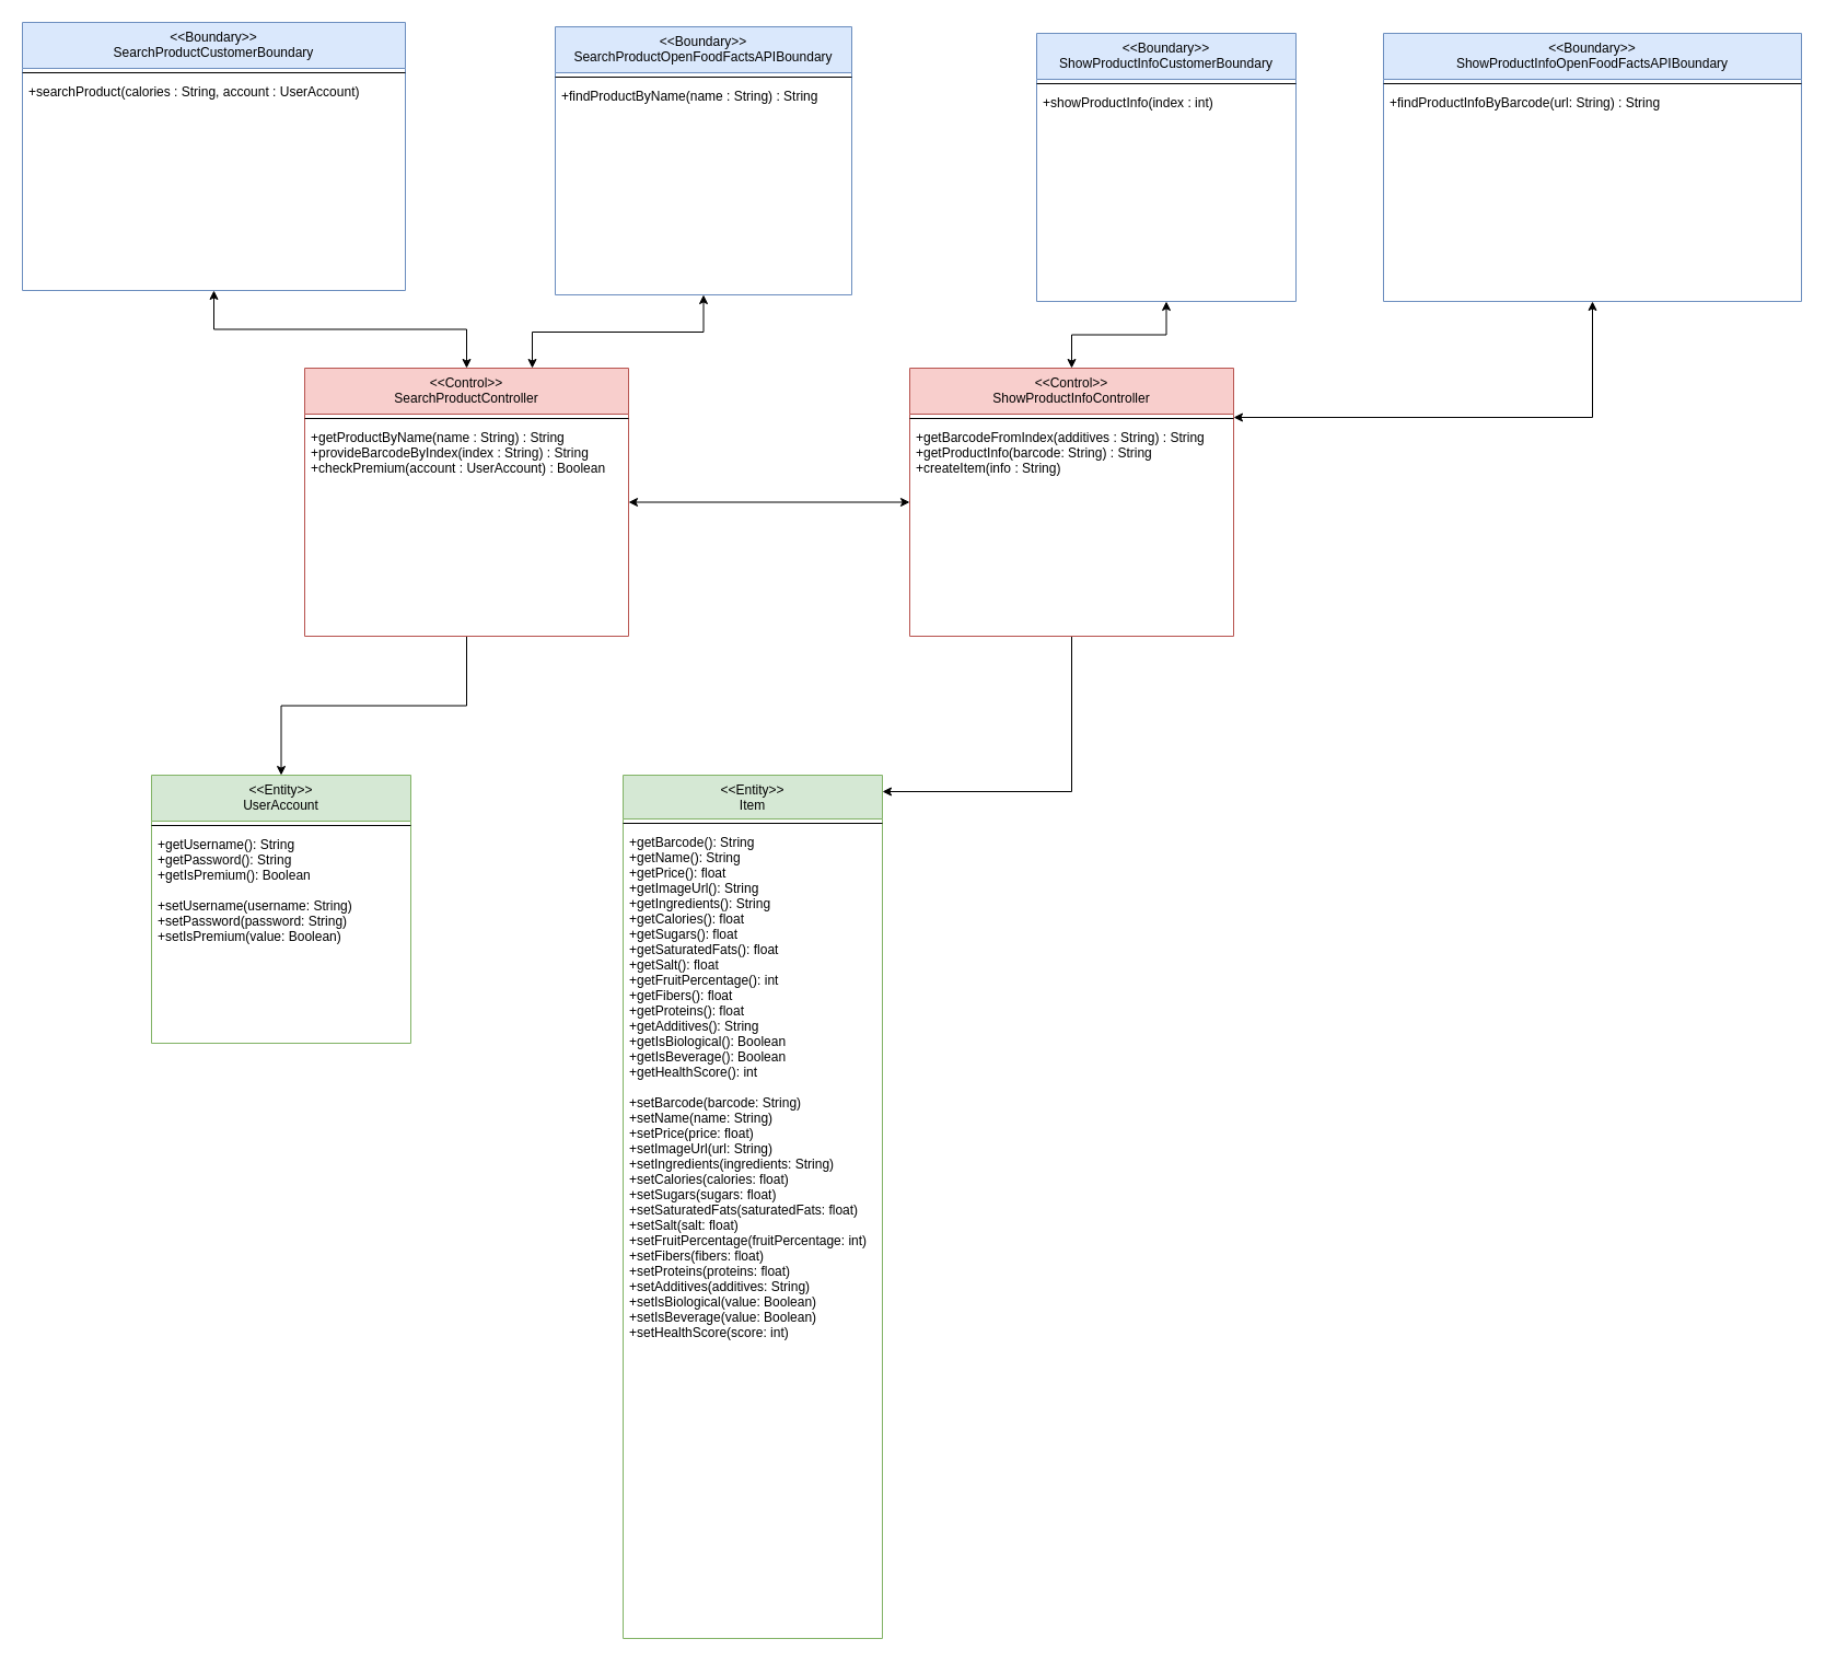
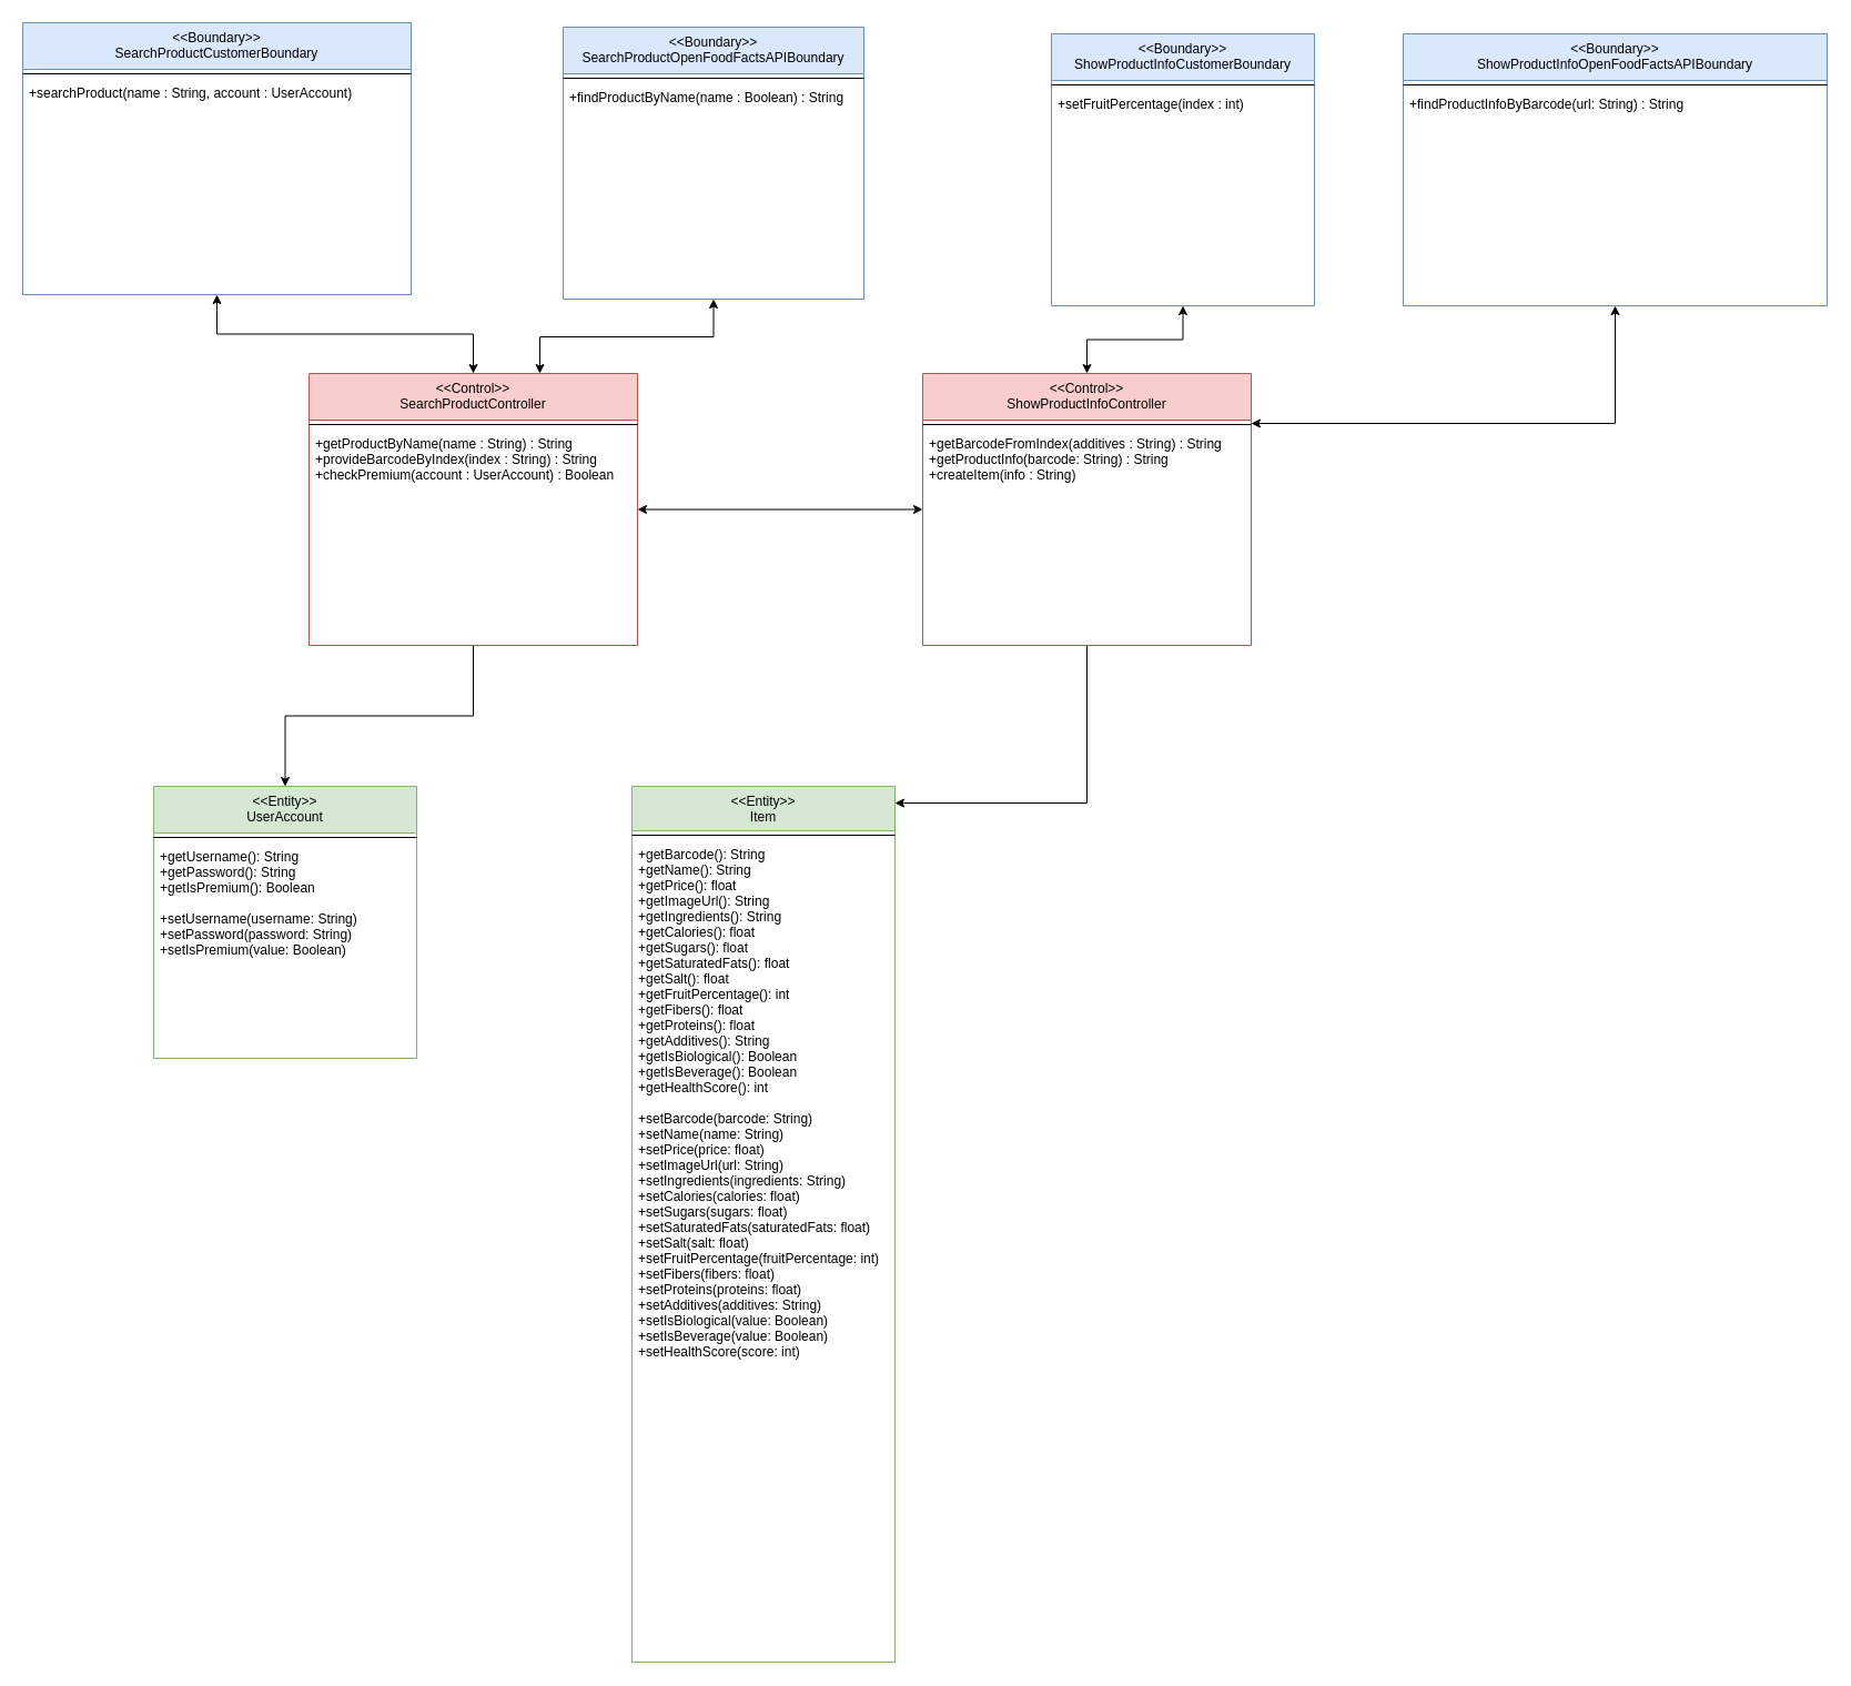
  <mxCell id="0" />
  <mxCell id="1" parent="0" />
  <mxCell id="2" value="&lt;&lt;Entity&gt;&gt;&#10;UserAccount" style="swimlane;fontStyle=0;align=center;verticalAlign=top;childLayout=stackLayout;horizontal=1;startSize=42;horizontalStack=0;resizeParent=1;resizeLast=0;collapsible=1;marginBottom=0;rounded=0;shadow=0;strokeWidth=1;fillColor=#d5e8d4;strokeColor=#82b366;" parent="1" vertex="1"><mxGeometry x="138" y="708" width="237" height="245" as="geometry"><mxRectangle x="894.5" y="841" width="160" height="54" as="alternateBounds" /></mxGeometry></mxCell>
  <mxCell id="3" value="" style="line;html=1;strokeWidth=1;align=left;verticalAlign=middle;spacingTop=-1;spacingLeft=3;spacingRight=3;rotatable=0;labelPosition=right;points=[];portConstraint=eastwest;" parent="2" vertex="1"><mxGeometry y="42" width="237" height="8" as="geometry" /></mxCell>
  <mxCell id="4" value="+getUsername(): String&#10;+getPassword(): String&#10;+getIsPremium(): Boolean&#10;&#10;+setUsername(username: String)&#10;+setPassword(password: String)&#10;+setIsPremium(value: Boolean)&#10;" style="text;align=left;verticalAlign=top;spacingLeft=4;spacingRight=4;overflow=hidden;rotatable=0;points=[[0,0.5],[1,0.5]];portConstraint=eastwest;" parent="2" vertex="1"><mxGeometry y="50" width="237" height="118" as="geometry" /></mxCell>
  <mxCell id="5" value="&lt;&lt;Entity&gt;&gt;&#10;Item" style="swimlane;fontStyle=0;align=center;verticalAlign=top;childLayout=stackLayout;horizontal=1;startSize=40;horizontalStack=0;resizeParent=1;resizeLast=0;collapsible=1;marginBottom=0;rounded=0;shadow=0;strokeWidth=1;fillColor=#d5e8d4;strokeColor=#82b366;" parent="1" vertex="1"><mxGeometry x="569" y="708" width="237" height="789" as="geometry"><mxRectangle x="1407.5" y="893" width="160" height="49.5" as="alternateBounds" /></mxGeometry></mxCell>
  <mxCell id="6" value="" style="line;html=1;strokeWidth=1;align=left;verticalAlign=middle;spacingTop=-1;spacingLeft=3;spacingRight=3;rotatable=0;labelPosition=right;points=[];portConstraint=eastwest;" parent="5" vertex="1"><mxGeometry y="40" width="237" height="8" as="geometry" /></mxCell>
  <mxCell id="7" value="+getBarcode(): String&#10;+getName(): String&#10;+getPrice(): float&#10;+getImageUrl(): String&#10;+getIngredients(): String&#10;+getCalories(): float&#10;+getSugars(): float&#10;+getSaturatedFats(): float&#10;+getSalt(): float&#10;+getFruitPercentage(): int&#10;+getFibers(): float&#10;+getProteins(): float&#10;+getAdditives(): String&#10;+getIsBiological(): Boolean&#10;+getIsBeverage(): Boolean&#10;+getHealthScore(): int&#10;&#10;+setBarcode(barcode: String)&#10;+setName(name: String)&#10;+setPrice(price: float)&#10;+setImageUrl(url: String)&#10;+setIngredients(ingredients: String)&#10;+setCalories(calories: float)&#10;+setSugars(sugars: float)&#10;+setSaturatedFats(saturatedFats: float)&#10;+setSalt(salt: float)&#10;+setFruitPercentage(fruitPercentage: int)&#10;+setFibers(fibers: float)&#10;+setProteins(proteins: float)&#10;+setAdditives(additives: String)&#10;+setIsBiological(value: Boolean)&#10;+setIsBeverage(value: Boolean)&#10;+setHealthScore(score: int)&#10; " style="text;align=left;verticalAlign=top;spacingLeft=4;spacingRight=4;overflow=hidden;rotatable=0;points=[[0,0.5],[1,0.5]];portConstraint=eastwest;" parent="5" vertex="1"><mxGeometry y="48" width="237" height="484" as="geometry" /></mxCell>
  <mxCell id="8" style="edgeStyle=orthogonalEdgeStyle;rounded=0;orthogonalLoop=1;jettySize=auto;html=1;" parent="1" source="9" target="2" edge="1"><mxGeometry relative="1" as="geometry" /></mxCell>
  <mxCell id="9" value="&lt;&lt;Control&gt;&gt;&#10;SearchProductController" style="swimlane;fontStyle=0;align=center;verticalAlign=top;childLayout=stackLayout;horizontal=1;startSize=42;horizontalStack=0;resizeParent=1;resizeLast=0;collapsible=1;marginBottom=0;rounded=0;shadow=0;strokeWidth=1;fillColor=#f8cecc;strokeColor=#b85450;" parent="1" vertex="1"><mxGeometry x="278" y="336" width="296" height="245" as="geometry"><mxRectangle x="894.5" y="841" width="160" height="54" as="alternateBounds" /></mxGeometry></mxCell>
  <mxCell id="10" value="" style="line;html=1;strokeWidth=1;align=left;verticalAlign=middle;spacingTop=-1;spacingLeft=3;spacingRight=3;rotatable=0;labelPosition=right;points=[];portConstraint=eastwest;" parent="9" vertex="1"><mxGeometry y="42" width="296" height="8" as="geometry" /></mxCell>
  <mxCell id="11" value="+getProductByName(name : String) : String&#10;+provideBarcodeByIndex(index : String) : String&#10;+checkPremium(account : UserAccount) : Boolean" style="text;align=left;verticalAlign=top;spacingLeft=4;spacingRight=4;overflow=hidden;rotatable=0;points=[[0,0.5],[1,0.5]];portConstraint=eastwest;" parent="9" vertex="1"><mxGeometry y="50" width="296" height="118" as="geometry" /></mxCell>
  <mxCell id="12" style="edgeStyle=orthogonalEdgeStyle;rounded=0;orthogonalLoop=1;jettySize=auto;html=1;startArrow=classic;startFill=1;endArrow=classic;endFill=1;" parent="1" source="13" target="9" edge="1"><mxGeometry relative="1" as="geometry" /></mxCell>
  <mxCell id="13" value="&lt;&lt;Boundary&gt;&gt;&#10;SearchProductCustomerBoundary" style="swimlane;fontStyle=0;align=center;verticalAlign=top;childLayout=stackLayout;horizontal=1;startSize=42;horizontalStack=0;resizeParent=1;resizeLast=0;collapsible=1;marginBottom=0;rounded=0;shadow=0;strokeWidth=1;fillColor=#dae8fc;strokeColor=#6c8ebf;" parent="1" vertex="1"><mxGeometry x="20" y="20" width="350" height="245" as="geometry"><mxRectangle x="894.5" y="841" width="160" height="54" as="alternateBounds" /></mxGeometry></mxCell>
  <mxCell id="14" value="" style="line;html=1;strokeWidth=1;align=left;verticalAlign=middle;spacingTop=-1;spacingLeft=3;spacingRight=3;rotatable=0;labelPosition=right;points=[];portConstraint=eastwest;" parent="13" vertex="1"><mxGeometry y="42" width="350" height="8" as="geometry" /></mxCell>
- <mxCell id="15" value="+searchProduct(calories : String, account : UserAccount)" style="text;align=left;verticalAlign=top;spacingLeft=4;spacingRight=4;overflow=hidden;rotatable=0;points=[[0,0.5],[1,0.5]];portConstraint=eastwest;" parent="13" vertex="1"><mxGeometry y="50" width="350" height="118" as="geometry" /></mxCell>
+ <mxCell id="15" value="+searchProduct(name : String, account : UserAccount)" style="text;align=left;verticalAlign=top;spacingLeft=4;spacingRight=4;overflow=hidden;rotatable=0;points=[[0,0.5],[1,0.5]];portConstraint=eastwest;" parent="13" vertex="1"><mxGeometry y="50" width="350" height="118" as="geometry" /></mxCell>
  <mxCell id="16" style="edgeStyle=orthogonalEdgeStyle;rounded=0;orthogonalLoop=1;jettySize=auto;html=1;startArrow=classic;startFill=1;endArrow=classic;endFill=1;" parent="1" source="17" target="9" edge="1"><mxGeometry relative="1" as="geometry"><Array as="points"><mxPoint x="643" y="303" /><mxPoint x="486" y="303" /></Array></mxGeometry></mxCell>
  <mxCell id="17" value="&lt;&lt;Boundary&gt;&gt;&#10;SearchProductOpenFoodFactsAPIBoundary" style="swimlane;fontStyle=0;align=center;verticalAlign=top;childLayout=stackLayout;horizontal=1;startSize=42;horizontalStack=0;resizeParent=1;resizeLast=0;collapsible=1;marginBottom=0;rounded=0;shadow=0;strokeWidth=1;fillColor=#dae8fc;strokeColor=#6c8ebf;" parent="1" vertex="1"><mxGeometry x="507" y="24" width="271" height="245" as="geometry"><mxRectangle x="894.5" y="841" width="160" height="54" as="alternateBounds" /></mxGeometry></mxCell>
  <mxCell id="18" value="" style="line;html=1;strokeWidth=1;align=left;verticalAlign=middle;spacingTop=-1;spacingLeft=3;spacingRight=3;rotatable=0;labelPosition=right;points=[];portConstraint=eastwest;" parent="17" vertex="1"><mxGeometry y="42" width="271" height="8" as="geometry" /></mxCell>
- <mxCell id="19" value="+findProductByName(name : String) : String" style="text;align=left;verticalAlign=top;spacingLeft=4;spacingRight=4;overflow=hidden;rotatable=0;points=[[0,0.5],[1,0.5]];portConstraint=eastwest;" parent="17" vertex="1"><mxGeometry y="50" width="271" height="118" as="geometry" /></mxCell>
+ <mxCell id="19" value="+findProductByName(name : Boolean) : String" style="text;align=left;verticalAlign=top;spacingLeft=4;spacingRight=4;overflow=hidden;rotatable=0;points=[[0,0.5],[1,0.5]];portConstraint=eastwest;" parent="17" vertex="1"><mxGeometry y="50" width="271" height="118" as="geometry" /></mxCell>
  <mxCell id="20" style="edgeStyle=orthogonalEdgeStyle;rounded=0;orthogonalLoop=1;jettySize=auto;html=1;startArrow=classic;startFill=1;endArrow=classic;endFill=1;" parent="1" source="21" target="27" edge="1"><mxGeometry relative="1" as="geometry" /></mxCell>
  <mxCell id="21" value="&lt;&lt;Boundary&gt;&gt;&#10;ShowProductInfoCustomerBoundary" style="swimlane;fontStyle=0;align=center;verticalAlign=top;childLayout=stackLayout;horizontal=1;startSize=42;horizontalStack=0;resizeParent=1;resizeLast=0;collapsible=1;marginBottom=0;rounded=0;shadow=0;strokeWidth=1;fillColor=#dae8fc;strokeColor=#6c8ebf;" parent="1" vertex="1"><mxGeometry x="947" y="30" width="237" height="245" as="geometry"><mxRectangle x="894.5" y="841" width="160" height="54" as="alternateBounds" /></mxGeometry></mxCell>
  <mxCell id="22" value="" style="line;html=1;strokeWidth=1;align=left;verticalAlign=middle;spacingTop=-1;spacingLeft=3;spacingRight=3;rotatable=0;labelPosition=right;points=[];portConstraint=eastwest;" parent="21" vertex="1"><mxGeometry y="42" width="237" height="8" as="geometry" /></mxCell>
- <mxCell id="23" value="+showProductInfo(index : int)" style="text;align=left;verticalAlign=top;spacingLeft=4;spacingRight=4;overflow=hidden;rotatable=0;points=[[0,0.5],[1,0.5]];portConstraint=eastwest;" parent="21" vertex="1"><mxGeometry y="50" width="237" height="118" as="geometry" /></mxCell>
+ <mxCell id="23" value="+setFruitPercentage(index : int)" style="text;align=left;verticalAlign=top;spacingLeft=4;spacingRight=4;overflow=hidden;rotatable=0;points=[[0,0.5],[1,0.5]];portConstraint=eastwest;" parent="21" vertex="1"><mxGeometry y="50" width="237" height="118" as="geometry" /></mxCell>
  <mxCell id="24" style="edgeStyle=orthogonalEdgeStyle;rounded=0;orthogonalLoop=1;jettySize=auto;html=1;startArrow=classic;startFill=1;endArrow=classic;endFill=1;" parent="1" source="27" target="30" edge="1"><mxGeometry relative="1" as="geometry"><Array as="points"><mxPoint x="1455" y="381" /></Array></mxGeometry></mxCell>
  <mxCell id="25" style="edgeStyle=orthogonalEdgeStyle;rounded=0;orthogonalLoop=1;jettySize=auto;html=1;startArrow=classic;startFill=1;endArrow=classic;endFill=1;" parent="1" source="27" target="9" edge="1"><mxGeometry relative="1" as="geometry" /></mxCell>
  <mxCell id="26" style="edgeStyle=orthogonalEdgeStyle;rounded=0;orthogonalLoop=1;jettySize=auto;html=1;startArrow=none;startFill=0;" parent="1" source="27" target="5" edge="1"><mxGeometry relative="1" as="geometry"><Array as="points"><mxPoint x="979" y="723" /></Array></mxGeometry></mxCell>
  <mxCell id="27" value="&lt;&lt;Control&gt;&gt;&#10;ShowProductInfoController" style="swimlane;fontStyle=0;align=center;verticalAlign=top;childLayout=stackLayout;horizontal=1;startSize=42;horizontalStack=0;resizeParent=1;resizeLast=0;collapsible=1;marginBottom=0;rounded=0;shadow=0;strokeWidth=1;fillColor=#f8cecc;strokeColor=#b85450;" parent="1" vertex="1"><mxGeometry x="831" y="336" width="296" height="245" as="geometry"><mxRectangle x="894.5" y="841" width="160" height="54" as="alternateBounds" /></mxGeometry></mxCell>
  <mxCell id="28" value="" style="line;html=1;strokeWidth=1;align=left;verticalAlign=middle;spacingTop=-1;spacingLeft=3;spacingRight=3;rotatable=0;labelPosition=right;points=[];portConstraint=eastwest;" parent="27" vertex="1"><mxGeometry y="42" width="296" height="8" as="geometry" /></mxCell>
  <mxCell id="29" value="+getBarcodeFromIndex(additives : String) : String&#10;+getProductInfo(barcode: String) : String&#10;+createItem(info : String)" style="text;align=left;verticalAlign=top;spacingLeft=4;spacingRight=4;overflow=hidden;rotatable=0;points=[[0,0.5],[1,0.5]];portConstraint=eastwest;" parent="27" vertex="1"><mxGeometry y="50" width="296" height="118" as="geometry" /></mxCell>
  <mxCell id="30" value="&lt;&lt;Boundary&gt;&gt;&#10;ShowProductInfoOpenFoodFactsAPIBoundary" style="swimlane;fontStyle=0;align=center;verticalAlign=top;childLayout=stackLayout;horizontal=1;startSize=42;horizontalStack=0;resizeParent=1;resizeLast=0;collapsible=1;marginBottom=0;rounded=0;shadow=0;strokeWidth=1;fillColor=#dae8fc;strokeColor=#6c8ebf;" parent="1" vertex="1"><mxGeometry x="1264" y="30" width="382" height="245" as="geometry"><mxRectangle x="894.5" y="841" width="160" height="54" as="alternateBounds" /></mxGeometry></mxCell>
  <mxCell id="31" value="" style="line;html=1;strokeWidth=1;align=left;verticalAlign=middle;spacingTop=-1;spacingLeft=3;spacingRight=3;rotatable=0;labelPosition=right;points=[];portConstraint=eastwest;" parent="30" vertex="1"><mxGeometry y="42" width="382" height="8" as="geometry" /></mxCell>
  <mxCell id="32" value="+findProductInfoByBarcode(url: String) : String" style="text;align=left;verticalAlign=top;spacingLeft=4;spacingRight=4;overflow=hidden;rotatable=0;points=[[0,0.5],[1,0.5]];portConstraint=eastwest;" parent="30" vertex="1"><mxGeometry y="50" width="382" height="118" as="geometry" /></mxCell>
